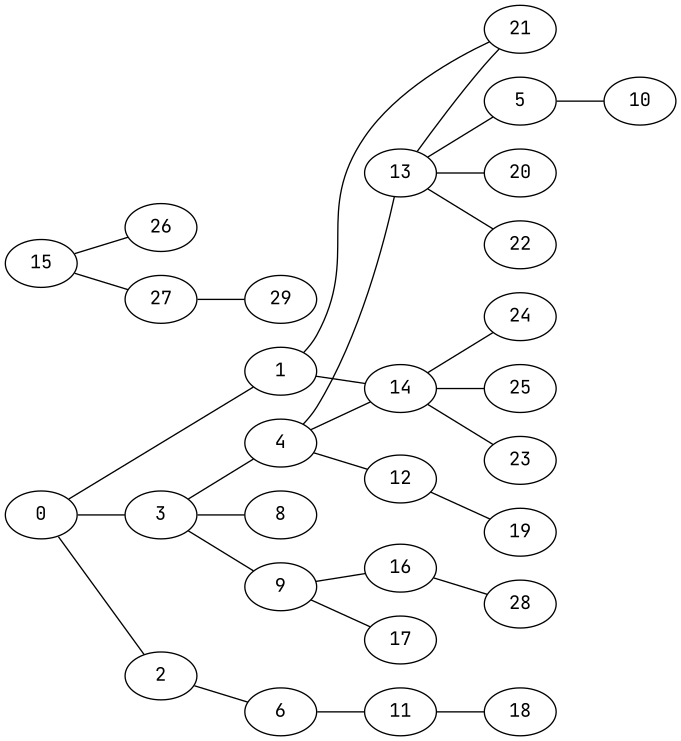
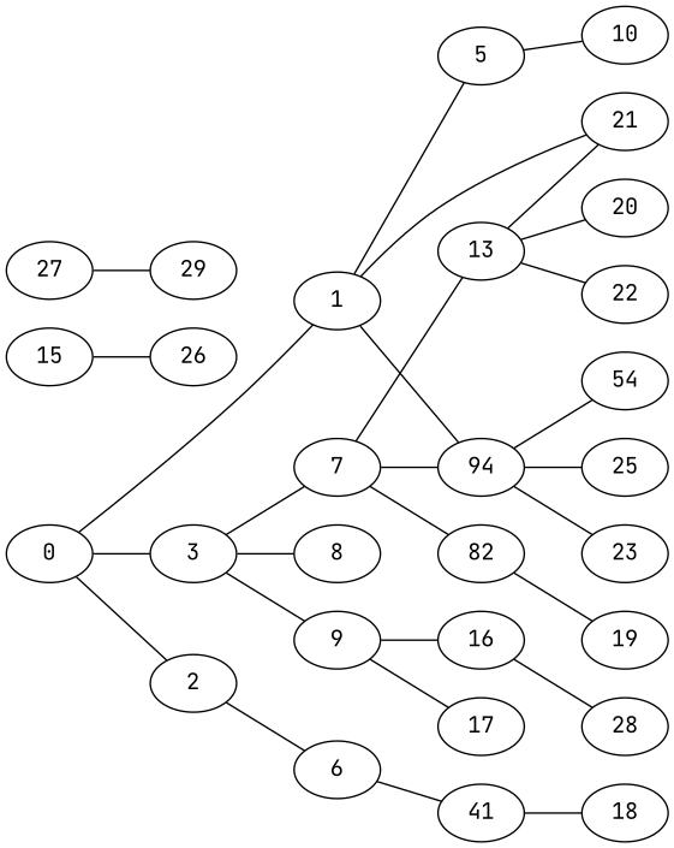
  graph {
    fontname="JetBrains Mono"
    rankdir=LR
    node [fontname="JetBrains Mono"]
    edge [fontname="JetBrains Mono"]
    0
    1
    2
    3
    5
    21
-   14
+   14 [label=94]
    6
    8
    9
-   7 [label=4]
+   7
    10
-   24
+   24 [label=54]
    25
    23
-   11
+   11 [label=41]
    16
    17
    13
-   12
+   12 [label=82]
    20
    22
    18
    15
    26
    27
    28
    19
    29
    0 -- 1
    0 -- 2
    0 -- 3
-   13 -- 5
+   1 -- 5
    1 -- 21
    1 -- 14
    2 -- 6
    3 -- 8
    3 -- 9
    3 -- 7
    5 -- 10
    14 -- 24
    14 -- 25
    14 -- 23
    6 -- 11
    9 -- 16
    9 -- 17
    7 -- 14
    7 -- 13
    7 -- 12
    11 -- 18
    16 -- 28
    13 -- 21
    13 -- 20
    13 -- 22
    12 -- 19
    15 -- 26
-   15 -- 27
    27 -- 29
  }
